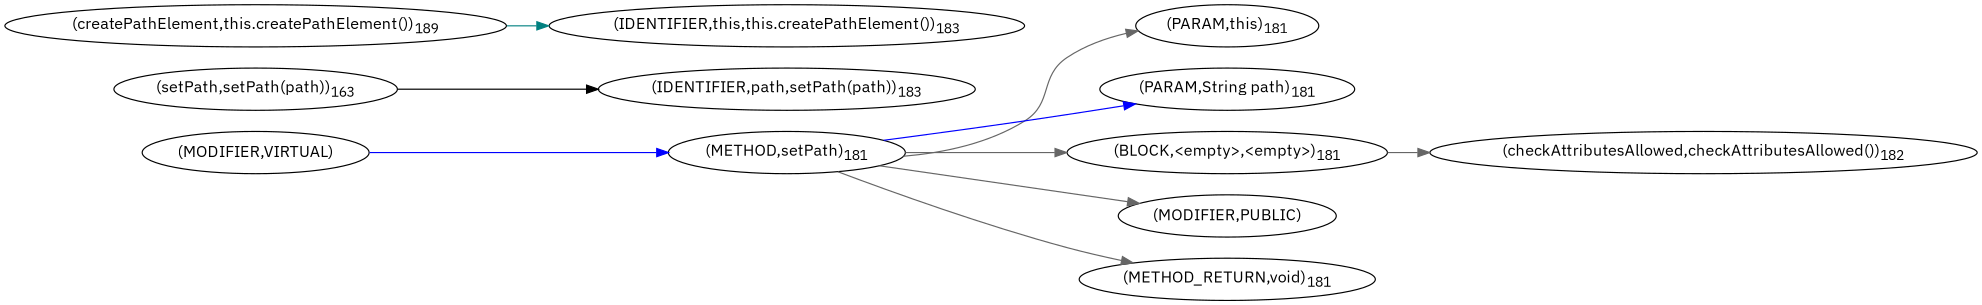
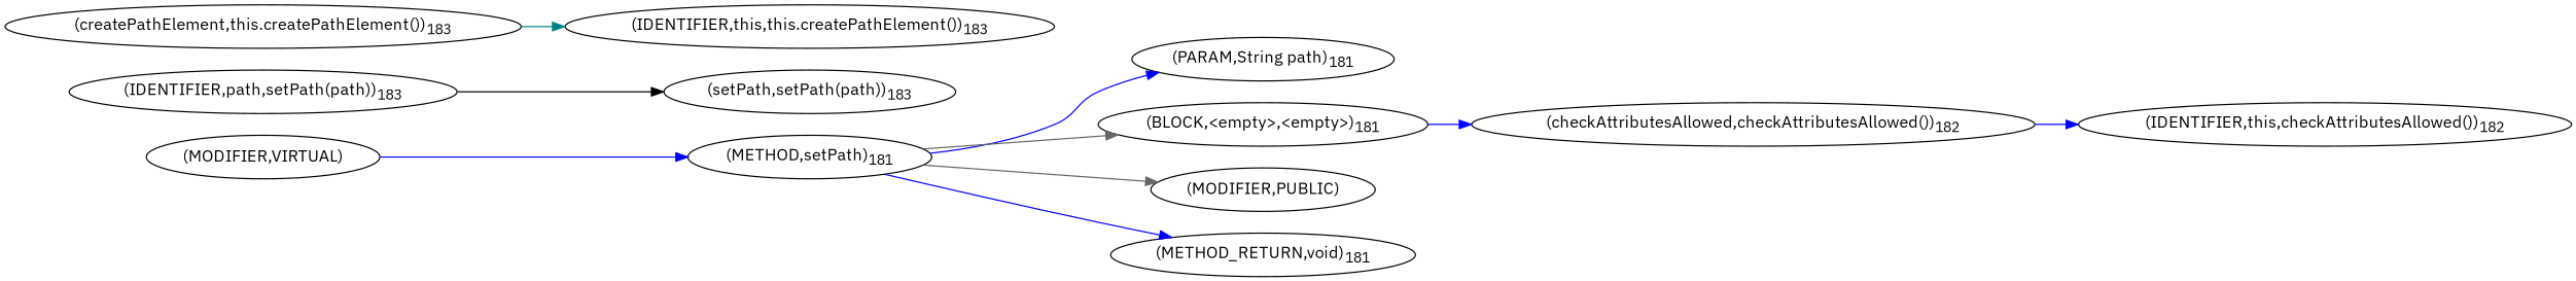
  digraph {
    fontname="IBM Plex Sans"
    rankdir=LR
    node [fontname="IBM Plex Sans"]
    edge [color=gray40 fontname="IBM Plex Sans"]
    n1 [label=<(METHOD,setPath)<SUB>181</SUB>>]
-   n2 [label=<(PARAM,this)<SUB>181</SUB>>]
    n3 [label=<(PARAM,String path)<SUB>181</SUB>>]
    n4 [label=<(BLOCK,&lt;empty&gt;,&lt;empty&gt;)<SUB>181</SUB>>]
    n5 [label=<(MODIFIER,PUBLIC)>]
    n6 [label=<(METHOD_RETURN,void)<SUB>181</SUB>>]
    n7 [label=<(checkAttributesAllowed,checkAttributesAllowed())<SUB>182</SUB>>]
    n8 [label=<(MODIFIER,VIRTUAL)>]
-   n10 [label=<(setPath,setPath(path))<SUB>163</SUB>>]
+   n9 [label=<(IDENTIFIER,this,checkAttributesAllowed())<SUB>182</SUB>>]
+   n10 [label=<(setPath,setPath(path))<SUB>183</SUB>>]
    n11 [label=<(IDENTIFIER,path,setPath(path))<SUB>183</SUB>>]
-   n12 [label=<(createPathElement,this.createPathElement())<SUB>189</SUB>>]
+   n12 [label=<(createPathElement,this.createPathElement())<SUB>183</SUB>>]
    n13 [label=<(IDENTIFIER,this,this.createPathElement())<SUB>183</SUB>>]
-   n1 -> n2
    n1 -> n3 [color=blue]
    n1 -> n4
    n1 -> n5
-   n1 -> n6
-   n4 -> n7
+   n1 -> n6 [color=blue]
+   n4 -> n7 [color=blue]
+   n7 -> n9 [color=blue]
    n8 -> n1 [color=blue]
-   n10 -> n11 [color=black]
+   n11 -> n10 [color=black]
    n12 -> n13 [color=teal]
  }
